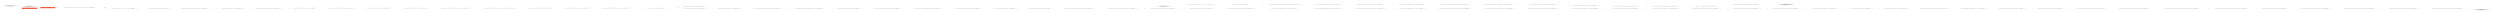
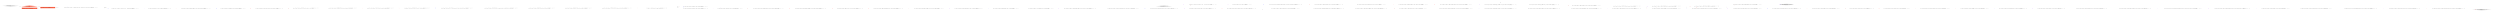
  digraph {
    fontname="IBM Plex Mono"
    rankdir=LR
    node [color=black fillcolor=white fontname="IBM Plex Mono" shape=ellipse style=filled]
    edge [arrowhead=box color=red fontname="IBM Plex Mono" style=dotted]
    n1 [color=purple label="conf.setLong(FlinkOptions.COMPACTION_TARGET_IO,config.compactionTargetIo)@@@12@@@['1', '1', '0']"]
    n2 [color=darkgreen label="conf.setInteger(FlinkOptions.COMPACTION_TASKS,config.compactionTasks)@@@13@@@['1', '1', '0']"]
    n3 [color=purple label="conf.setBoolean(FlinkOptions.CLEAN_ASYNC_ENABLED,config.cleanAsyncEnabled)@@@47@@@['0', '0', '1']"]
    n4 [color=red label="conf.setBoolean(FlinkOptions.CLEAN_ASYNC_ENABLED,config.cleanAsyncEnable)@@@14@@@['1', '1', '0']"]
    n5 [color=darkgreen label="conf.setBoolean(FlinkOptions.COMPACTION_SCHEDULE_ENABLED,config.schedule)@@@16@@@['0', '1', '0']"]
    n6 [fillcolor=lightgray label="return conf@@@17@@@['1', '1', '0']"]
    n7 [color=darkgreen label="conf.setInteger(FlinkOptions.CLEAN_RETAIN_COMMITS,config.cleanRetainCommits)@@@48@@@['0', '0', '1']"]
    n8 [label="conf.setBoolean(FlinkOptions.COMPACTION_ASYNC_ENABLED,false)@@@15@@@['1', '1', '0']"]
    n9 [color=purple label="conf.setString(FlinkOptions.HIVE_SYNC_USERNAME,config.hiveSyncUsername)@@@55@@@['0', '0', '1']"]
    n10 [color=darkgreen label="conf.setString(FlinkOptions.HIVE_SYNC_PASSWORD,config.hiveSyncPassword)@@@56@@@['0', '0', '1']"]
    n11 [color=purple label="conf.setString(FlinkOptions.HIVE_SYNC_JDBC_URL,config.hiveSyncJdbcUrl)@@@57@@@['0', '0', '1']"]
    n12 [color=purple label="conf.setString(FlinkOptions.OPERATION,config.operation.value())@@@9@@@['0', '0', '1']"]
    n13 [label="conf.setString(FlinkOptions.PRECOMBINE_FIELD,config.sourceOrderingField)@@@10@@@['0', '0', '1']"]
    n14 [color=red label="conf.setString(FlinkOptions.PAYLOAD_CLASS,config.payloadClassName)@@@11@@@['0', '0', '1']"]
    n15 [color=darkgreen label="conf.setInteger(FlinkOptions.COMPACTION_MAX_MEMORY,config.compactionMaxMemory)@@@45@@@['0', '0', '1']"]
    n16 [label="conf.setLong(FlinkOptions.COMPACTION_TARGET_IO,config.compactionTargetIo)@@@46@@@['0', '0', '1']"]
    n17 [color=darkgreen label="conf.setString(FlinkOptions.PARTITION_PATH_FIELD,config.partitionPathField)@@@17@@@['0', '0', '1']"]
    n18 [color=red label="!StringUtils.isNullOrEmpty(config.keygenClass)@@@18@@@['0', '0', '1']" shape=diamond]
    n19 [color=red label="conf.setString(FlinkOptions.KEYGEN_CLASS,config.keygenClass)@@@19@@@['0', '0', '1']"]
    n20 [label="conf.setString(FlinkOptions.KEYGEN_TYPE,config.keygenType)@@@22@@@['0', '0', '1']"]
    n21 [color=red fillcolor=lightgray label="toFlinkConfig['0', '1', '0']" shape=diamond]
    n22 [color=darkgreen fillcolor=tomato label="FlinkCompactionConfig config@@@2@@@['1', '1', '0']" shape=box]
    n23 [color=darkgreen label="org.apache.flink.configuration.Configuration conf = new Configuration()@@@3@@@['1', '1', '0']"]
    n24 [fillcolor=tomato label="FlinkStreamerConfig config@@@2@@@['0', '0', '1']" shape=box]
    n25 [color=red label="conf.setString(FlinkOptions.PATH,config.path)@@@4@@@['1', '1', '0']"]
    n26 [color=darkgreen label="conf.setInteger(FlinkOptions.WRITE_LOG_BLOCK_SIZE,config.writeLogBlockSize)@@@37@@@['0', '0', '1']"]
    n27 [color=darkgreen label="conf.setInteger(FlinkOptions.WRITE_LOG_MAX_SIZE,config.writeLogMaxSize)@@@38@@@['0', '0', '1']"]
    n28 [color=red label="conf.setInteger(FlinkOptions.WRITE_MERGE_MAX_MEMORY,config.writeMergeMaxMemory)@@@39@@@['0', '0', '1']"]
    n29 [color=darkgreen label="conf.setInteger(FlinkOptions.RETRY_TIMES,Integer.parseInt(config.instantRetryTimes))@@@13@@@['0', '0', '1']"]
    n30 [label="conf.setLong(FlinkOptions.RETRY_INTERVAL_MS,Long.parseLong(config.instantRetryInterval))@@@14@@@['0', '0', '1']"]
    n31 [label="conf.setBoolean(FlinkOptions.IGNORE_FAILED,config.commitOnErrors)@@@15@@@['0', '0', '1']"]
    n32 [color=purple label="conf.setString(FlinkOptions.TABLE_NAME,config.targetTableName)@@@7@@@['0', '0', '1']"]
    n33 [color=purple label="conf.setString(FlinkOptions.TABLE_TYPE,config.tableType.toUpperCase())@@@8@@@['0', '0', '1']"]
    n34 [color=purple label="conf.setString(FlinkOptions.READ_AVRO_SCHEMA_PATH,config.readSchemaFilePath)@@@6@@@['0', '0', '1']"]
    n35 [color=purple label="conf.setInteger(FlinkOptions.ARCHIVE_MIN_COMMITS,config.archiveMinCommits)@@@50@@@['0', '0', '1']"]
    n36 [label="conf.setBoolean(FlinkOptions.HIVE_SYNC_ENABLED,config.hiveSyncEnabled)@@@51@@@['0', '0', '1']"]
    n37 [label="conf.setString(FlinkOptions.HIVE_SYNC_DB,config.hiveSyncDb)@@@52@@@['0', '0', '1']"]
    n38 [color=darkgreen label="conf.setBoolean(FlinkOptions.INDEX_BOOTSTRAP_ENABLED,config.indexBootstrapEnabled)@@@26@@@['0', '0', '1']"]
    n39 [label="conf.setDouble(FlinkOptions.INDEX_STATE_TTL,config.indexStateTtl)@@@27@@@['0', '0', '1']"]
    n40 [label="conf.setBoolean(FlinkOptions.INDEX_GLOBAL_ENABLED,config.indexGlobalEnabled)@@@28@@@['0', '0', '1']"]
    n41 [color=darkgreen label="conf.setBoolean(FlinkOptions.COMPACTION_ASYNC_ENABLED,config.compactionAsyncEnabled)@@@40@@@['0', '0', '1']"]
    n42 [color=darkgreen label="conf.setString(FlinkOptions.INDEX_PARTITION_REGEX,config.indexPartitionRegex)@@@29@@@['0', '0', '1']"]
    n43 [label="Map<String,String> propsMap = new HashMap<String,String>((Map)StreamerUtil.getProps(config))@@@3@@@['0', '0', '1']"]
    n44 [color=purple label="org.apache.flink.configuration.Configuration conf = fromMap(propsMap)@@@4@@@['0', '0', '1']"]
    n45 [label="conf.setString(FlinkOptions.PATH,config.targetBasePath)@@@5@@@['0', '0', '1']"]
    n46 [color=darkgreen fillcolor=lightgray label="return conf@@@67@@@['0', '0', '1']" shape=diamond]
    n47 [label="conf.setBoolean(FlinkOptions.UTC_TIMEZONE,config.utcTimezone)@@@32@@@['0', '0', '1']"]
    n48 [label="conf.setBoolean(FlinkOptions.URL_ENCODE_PARTITIONING,config.writePartitionUrlEncode)@@@33@@@['0', '0', '1']"]
    n49 [color=red label="conf.setBoolean(FlinkOptions.HIVE_STYLE_PARTITIONING,config.hiveStylePartitioning)@@@34@@@['0', '0', '1']"]
    n50 [label="conf.setInteger(FlinkOptions.ARCHIVE_MAX_COMMITS,config.archiveMaxCommits)@@@49@@@['0', '0', '1']"]
    n51 [color=red label="conf.setBoolean(FlinkOptions.INSERT_DROP_DUPS,config.filterDupes)@@@12@@@['0', '0', '1']"]
    n52 [color=red label="conf.setInteger(FlinkOptions.ARCHIVE_MAX_COMMITS,config.archiveMaxCommits)@@@6@@@['1', '1', '0']"]
    n53 [color=red label="conf.setInteger(FlinkOptions.ARCHIVE_MIN_COMMITS,config.archiveMinCommits)@@@7@@@['1', '1', '0']"]
    n54 [label="conf.setInteger(FlinkOptions.CLEAN_RETAIN_COMMITS,config.cleanRetainCommits)@@@8@@@['1', '1', '0']"]
    n55 [color=red label="conf.setInteger(FlinkOptions.COMPACTION_TASKS,config.compactionTasks)@@@41@@@['0', '0', '1']"]
    n56 [color=purple label="conf.setString(FlinkOptions.COMPACTION_TRIGGER_STRATEGY,config.compactionTriggerStrategy)@@@42@@@['0', '0', '1']"]
    n57 [color=darkgreen label="conf.setInteger(FlinkOptions.COMPACTION_DELTA_COMMITS,config.compactionDeltaCommits)@@@43@@@['0', '0', '1']"]
    n58 [color=red label="conf.setString(FlinkOptions.READ_AVRO_SCHEMA_PATH,config.avroSchemaPath)@@@30@@@['0', '0', '1']"]
    n59 [label="conf.setString(FlinkOptions.READ_AVRO_SCHEMA,config.avroSchema)@@@31@@@['0', '0', '1']"]
    n60 [color=red label="conf.setString(FlinkOptions.HIVE_SYNC_PARTITION_FIELDS,config.hiveSyncPartitionFields)@@@59@@@['0', '0', '1']"]
    n61 [color=red label="conf.setString(FlinkOptions.HIVE_SYNC_PARTITION_EXTRACTOR_CLASS,config.hiveSyncPartitionExtractorClass)@@@60@@@['0', '0', '1']"]
    n62 [color=purple label="conf.setBoolean(FlinkOptions.HIVE_SYNC_ASSUME_DATE_PARTITION,config.hiveSyncAssumeDatePartition)@@@61@@@['0', '0', '1']"]
    n63 [color=darkgreen label="conf.setInteger(FlinkOptions.COMPACTION_DELTA_COMMITS,config.compactionDeltaCommits)@@@9@@@['1', '1', '0']"]
    n64 [color=red label="conf.setInteger(FlinkOptions.COMPACTION_DELTA_SECONDS,config.compactionDeltaSeconds)@@@10@@@['1', '1', '0']"]
    n65 [label="conf.setInteger(FlinkOptions.COMPACTION_MAX_MEMORY,config.compactionMaxMemory)@@@11@@@['1', '1', '0']"]
    n66 [label="conf.setString(FlinkOptions.COMPACTION_TRIGGER_STRATEGY,config.compactionTriggerStrategy)@@@5@@@['1', '1', '0']"]
    n67 [label="conf.setString(FlinkOptions.HIVE_SYNC_METASTORE_URIS,config.hiveSyncMetastoreUri)@@@58@@@['0', '0', '1']"]
    n68 [label="conf.setDouble(FlinkOptions.WRITE_TASK_MAX_SIZE,config.writeTaskMaxSize)@@@35@@@['0', '0', '1']"]
    n69 [label="conf.setDouble(FlinkOptions.WRITE_BATCH_SIZE,config.writeBatchSize)@@@36@@@['0', '0', '1']"]
    n70 [color=purple label="conf.setString(FlinkOptions.RECORD_KEY_FIELD,config.recordKeyField)@@@16@@@['0', '0', '1']"]
    n71 [color=red label="conf.setInteger(FlinkOptions.WRITE_TASKS,config.writeTaskNum)@@@24@@@['0', '0', '1']"]
    n72 [color=darkgreen label="conf.setString(FlinkOptions.PARTITION_DEFAULT_NAME,config.partitionDefaultName)@@@25@@@['0', '0', '1']"]
    n73 [label="conf.setBoolean(FlinkOptions.HIVE_SYNC_IGNORE_EXCEPTIONS,config.hiveSyncIgnoreExceptions)@@@64@@@['0', '0', '1']"]
    n74 [color=red label="conf.setBoolean(FlinkOptions.HIVE_SYNC_SKIP_RO_SUFFIX,config.hiveSyncSkipRoSuffix)@@@65@@@['0', '0', '1']"]
    n75 [label="conf.setBoolean(FlinkOptions.HIVE_SYNC_SUPPORT_TIMESTAMP,config.hiveSyncSupportTimestamp)@@@66@@@['0', '0', '1']"]
    n76 [color=red label="conf.setBoolean(FlinkOptions.HIVE_SYNC_USE_JDBC,config.hiveSyncUseJdbc)@@@62@@@['0', '0', '1']"]
    n77 [label="conf.setBoolean(FlinkOptions.HIVE_SYNC_AUTO_CREATE_DB,config.hiveSyncAutoCreateDb)@@@63@@@['0', '0', '1']"]
    n78 [label="conf.setInteger(FlinkOptions.COMPACTION_DELTA_SECONDS,config.compactionDeltaSeconds)@@@44@@@['0', '0', '1']"]
    n79 [label="conf.setString(FlinkOptions.HIVE_SYNC_TABLE,config.hiveSyncTable)@@@53@@@['0', '0', '1']"]
    n80 [color=red label="conf.setString(FlinkOptions.HIVE_SYNC_FILE_FORMAT,config.hiveSyncFileFormat)@@@54@@@['0', '0', '1']"]
    n81 [color=darkgreen fillcolor=lightgray label="toFlinkConfig['1', '0', '0']" shape=diamond]
-   n82 [color=red fillcolor=lightgray label="toFlinkConfig['0', '0', '1']" shape=diamond]
+   n82 [color=red fillcolor=tomato label="toFlinkConfig['0', '0', '1']" shape=diamond]
    n1 -> n2 [arrowhead=onormal color=brown style=dashed]
    n2 -> n3 [arrowhead=vee color=brown label=0]
    n2 -> n4 [color=purple style=solid]
    n3 -> n7 [arrowhead=vee color=blue style=solid]
    n4 -> n7 [label=0 style=dashed]
    n4 -> n8
    n5 -> n6 [color=purple style=solid]
    n7 -> n50 [color=purple style=dashed]
    n8 -> n5 [arrowhead=vee style=dashed]
    n8 -> n6 [color=blue]
    n8 -> n50 [arrowhead=onormal color=purple label=0]
    n9 -> n10 [arrowhead=vee color=blue style=dashed]
    n10 -> n11 [color=purple]
    n11 -> n67 [arrowhead=onormal color=brown style=dashed]
    n12 -> n13 [arrowhead=onormal color=purple]
    n13 -> n14 [arrowhead=vee]
    n14 -> n51 [arrowhead=vee style=dashed]
    n15 -> n16 [arrowhead=vee color=purple style=solid]
    n16 -> n3 [arrowhead=vee]
    n17 -> n18 [arrowhead=vee color=brown]
    n18 -> n19 [arrowhead=onormal color=brown label=true]
    n18 -> n19 [arrowhead=onormal color=blue style=solid]
    n18 -> n20 [color=blue]
    n18 -> n20 [arrowhead=vee label=false]
    n19 -> n71 [arrowhead=vee color=purple style=solid]
    n20 -> n71 [arrowhead=vee color=purple]
    n21 -> n22 [arrowhead=onormal color=brown label=true]
    n21 -> n23 [color=purple style=dashed]
    n22 -> n24 [arrowhead=vee color=brown label=0]
    n23 -> n6 [arrowhead=vee color=brown label=conf]
    n23 -> n25 [color=purple style=solid]
    n24 -> n43 [arrowhead=vee color=blue label=config style=dashed]
    n25 -> n66 [color=blue]
    n26 -> n27 [arrowhead=onormal color=purple]
    n27 -> n28 [arrowhead=onormal color=brown style=dashed]
    n28 -> n41 [arrowhead=onormal color=brown style=solid]
    n29 -> n30 [arrowhead=onormal style=dashed]
    n30 -> n31 [arrowhead=onormal color=brown style=solid]
    n31 -> n70 [arrowhead=onormal style=solid]
    n32 -> n33 [style=solid]
    n33 -> n12 [color=brown style=dashed]
    n34 -> n32 [color=blue]
    n35 -> n36 [arrowhead=vee]
    n36 -> n37 [color=brown]
    n37 -> n79
    n38 -> n39 [style=dashed]
    n39 -> n40 [style=dashed]
    n40 -> n42 [arrowhead=vee color=brown]
    n41 -> n55 [color=brown style=solid]
    n42 -> n58 [color=purple style=solid]
    n43 -> n44 [color=blue style=solid]
    n43 -> n44 [arrowhead=onormal color=purple label=propsMap style=solid]
    n44 -> n45 [arrowhead=vee color=purple]
    n44 -> n46 [arrowhead=onormal color=blue label=conf style=dashed]
    n45 -> n34 [arrowhead=vee style=dashed]
    n47 -> n48 [color=purple style=dashed]
    n48 -> n49 [arrowhead=onormal color=purple]
    n49 -> n68 [color=blue style=dashed]
    n50 -> n35 [color=blue style=solid]
    n51 -> n29 [color=blue style=dashed]
    n52 -> n53 [arrowhead=onormal color=brown]
    n53 -> n54 [arrowhead=vee style=dashed]
    n54 -> n63
    n55 -> n56 [arrowhead=onormal color=purple style=dashed]
    n56 -> n57 [arrowhead=vee color=blue]
    n57 -> n78 [arrowhead=onormal style=solid]
    n58 -> n59 [arrowhead=vee color=blue]
    n59 -> n47 [arrowhead=onormal]
    n60 -> n61 [arrowhead=vee color=purple]
    n61 -> n62 [color=purple style=dashed]
    n62 -> n76 [arrowhead=vee color=purple style=dashed]
    n63 -> n64 [color=purple]
    n64 -> n65 [arrowhead=onormal color=purple style=solid]
    n65 -> n1 [color=brown]
    n66 -> n52 [style=dashed]
    n67 -> n60 [arrowhead=onormal style=dashed]
    n68 -> n69 [color=purple]
    n69 -> n26
    n70 -> n17 [arrowhead=onormal]
    n71 -> n72 [color=brown style=dashed]
    n72 -> n38 [style=solid]
    n73 -> n74 [arrowhead=vee color=purple]
    n74 -> n75 [arrowhead=vee style=solid]
    n75 -> n46 [style=dashed]
    n76 -> n77 [arrowhead=onormal color=purple style=dashed]
    n77 -> n73 [arrowhead=onormal color=blue style=dashed]
    n78 -> n15 [arrowhead=onormal color=purple style=dashed]
    n79 -> n80 [arrowhead=vee style=solid]
    n80 -> n9 [arrowhead=vee style=dashed]
    n81 -> n23 [color=brown]
    n82 -> n24 [arrowhead=onormal color=brown label=true style=solid]
    n82 -> n43 [arrowhead=vee color=blue]
  }
